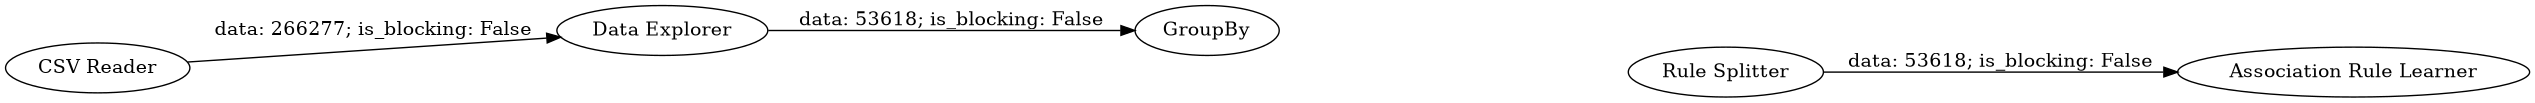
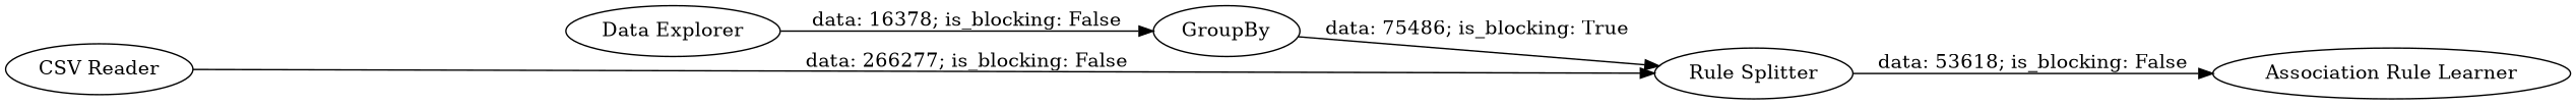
  digraph {
    rankdir=LR
    n1 [label="Data Explorer"]
    n2 [label=GroupBy]
    n3 [label="Rule Splitter"]
    n4 [label="Association Rule Learner"]
    n5 [label="CSV Reader"]
-   n1 -> n2 [label="data: 53618; is_blocking: False"]
+   n1 -> n2 [label="data: 16378; is_blocking: False"]
+   n2 -> n3 [label="data: 75486; is_blocking: True"]
    n3 -> n4 [label="data: 53618; is_blocking: False"]
-   n5 -> n1 [label="data: 266277; is_blocking: False"]
+   n5 -> n3 [label="data: 266277; is_blocking: False"]
  }
